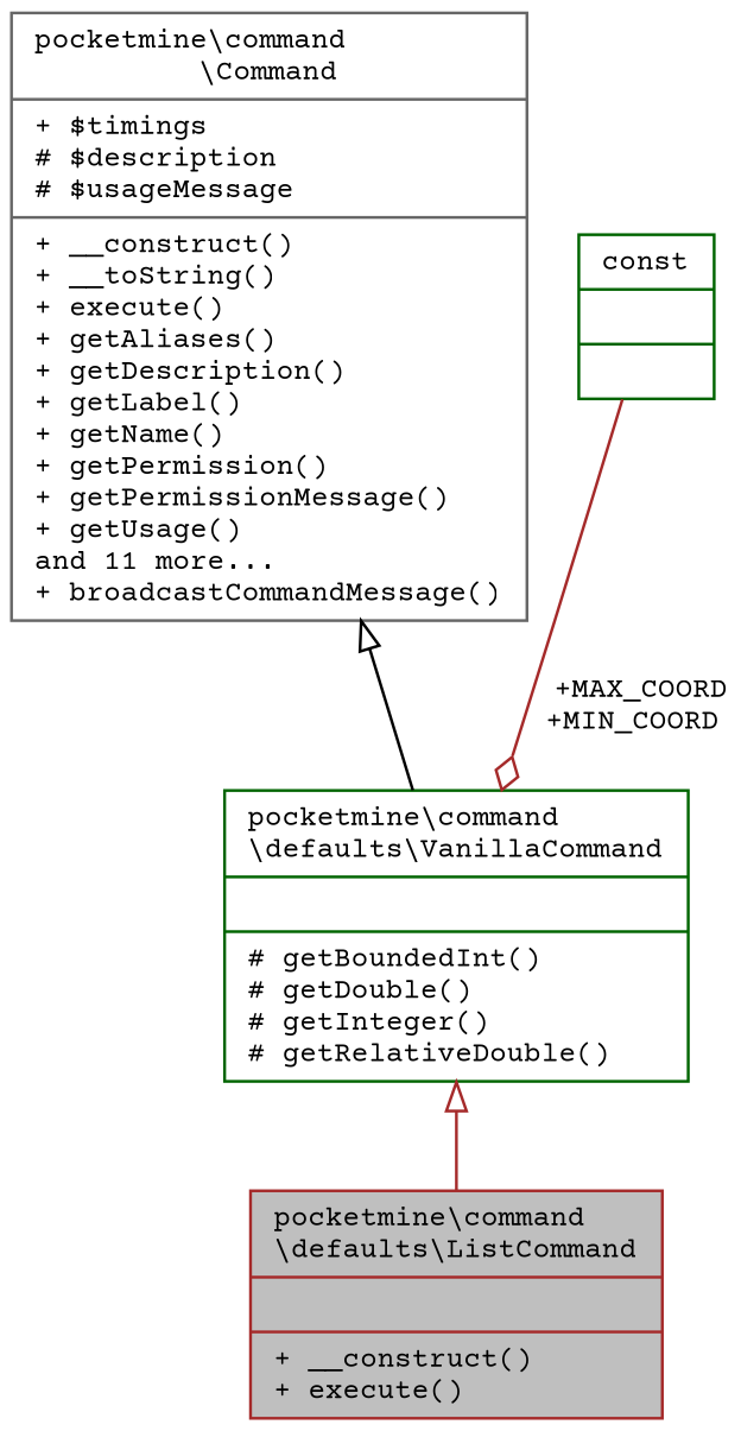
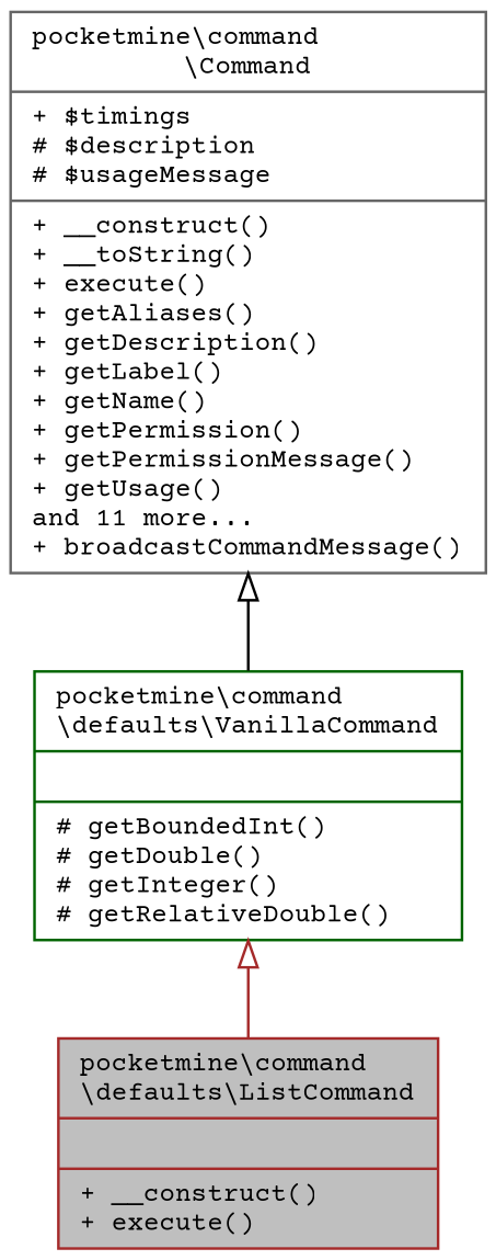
  digraph {
    fontname="Courier Prime"
    node [color=darkgreen fillcolor=white fontname="Courier Prime" fontsize=10 shape=record style=filled]
    edge [arrowtail=onormal color=brown dir=back fontname="Courier Prime" fontsize=10 labelfontname=Helvetica labelfontsize=10 style=solid]
    n1 [color=brown fillcolor=grey75 fontcolor=black height=0.2 label="{pocketmine\\command\l\\defaults\\ListCommand\n||+ __construct()\l+ execute()\l}" width=0.4]
    n2 [height=0.2 label="{pocketmine\\command\l\\defaults\\VanillaCommand\n||# getBoundedInt()\l# getDouble()\l# getInteger()\l# getRelativeDouble()\l}" width=0.4]
    n3 [color=gray40 height=0.2 label="{pocketmine\\command\l\\Command\n|+ $timings\l# $description\l# $usageMessage\l|+ __construct()\l+ __toString()\l+ execute()\l+ getAliases()\l+ getDescription()\l+ getLabel()\l+ getName()\l+ getPermission()\l+ getPermissionMessage()\l+ getUsage()\land 11 more...\l+ broadcastCommandMessage()\l}" width=0.4]
-   n4 [height=0.2 label="{const\n||}" width=0.4]
    n2 -> n1
    n3 -> n2 [color=black]
-   n4 -> n2 [arrowhead=odiamond label=" +MAX_COORD\n+MIN_COORD" arrowtail="" dir=""]
  }
